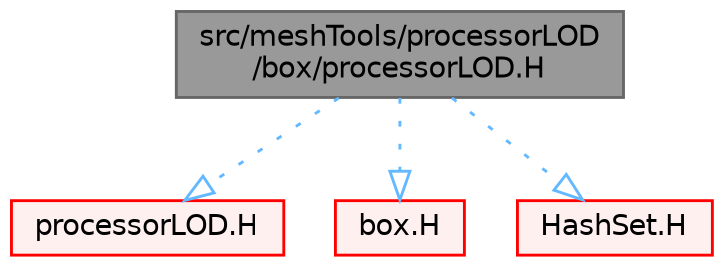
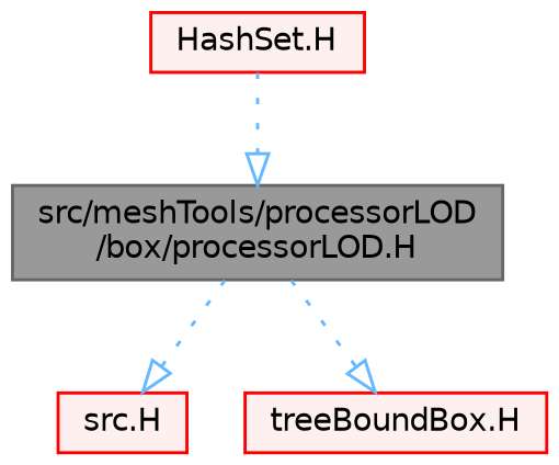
  digraph {
    node [color=red fillcolor="#FFF0F0" fontname=Helvetica fontsize=10 shape=box style=filled]
    edge [arrowhead=onormal color=steelblue1 fontname=Helvetica fontsize=10 labelfontname=Helvetica labelfontsize=10 style=dotted]
    n1 [color=gray40 fillcolor=grey60 fontcolor=black height=0.2 label="src/meshTools/processorLOD\l/box/processorLOD.H" width=0.4]
-   n2 [height=0.2 label="processorLOD.H" width=0.4]
-   n3 [height=0.2 label="box.H" width=0.4]
+   n2 [height=0.2 label="src.H" width=0.4]
+   n3 [height=0.2 label="treeBoundBox.H" width=0.4]
    n4 [height=0.2 label="HashSet.H" width=0.4]
    n1 -> n2
    n1 -> n3
-   n1 -> n4
+   n4 -> n1
  }
